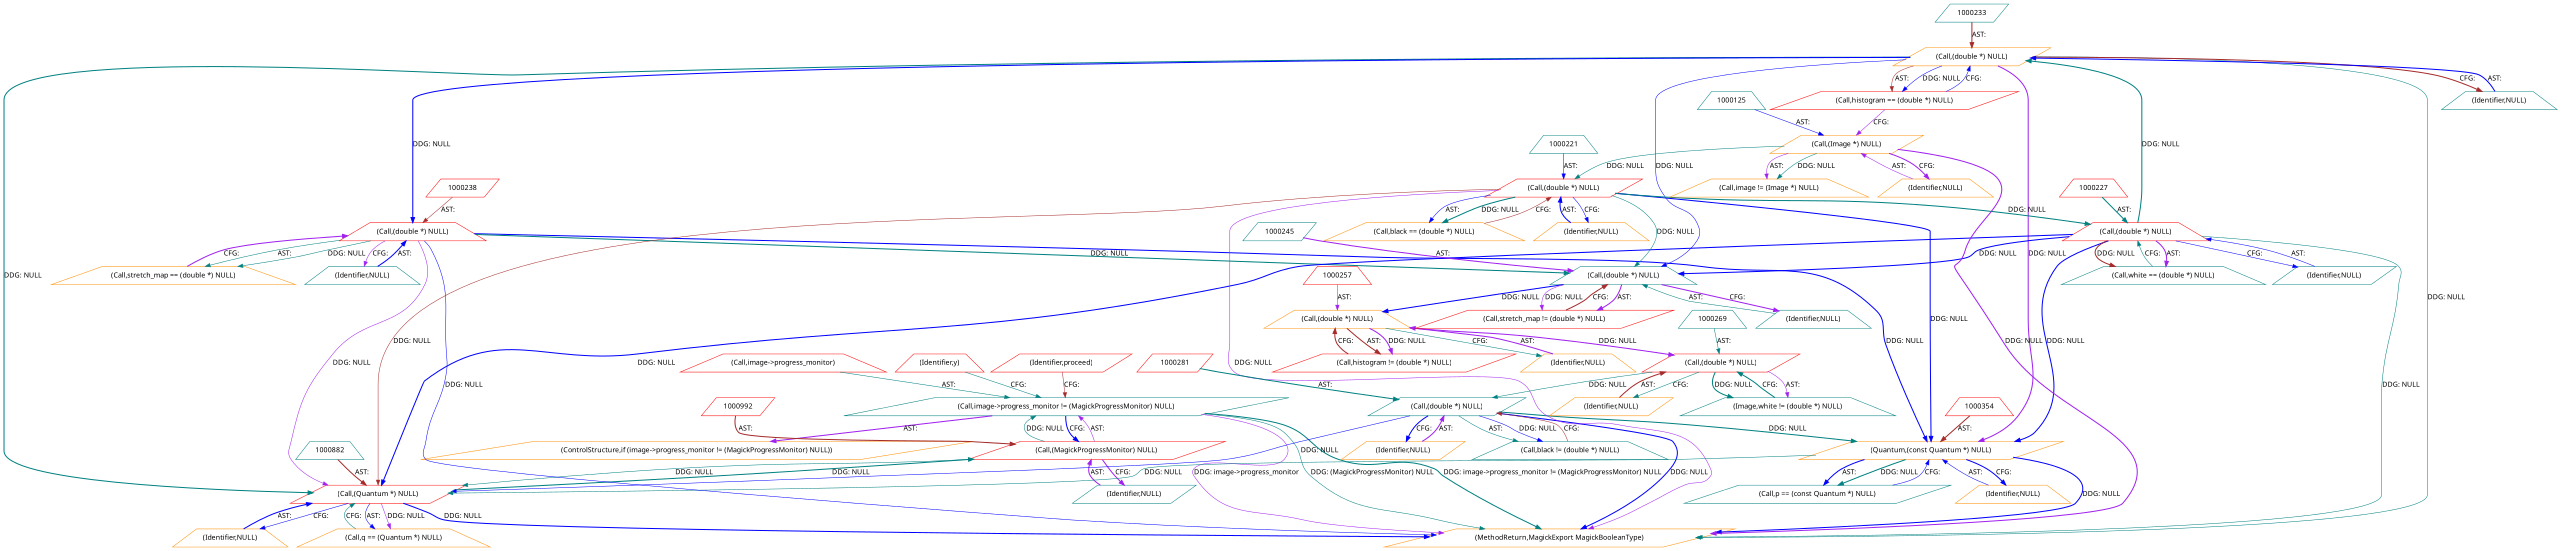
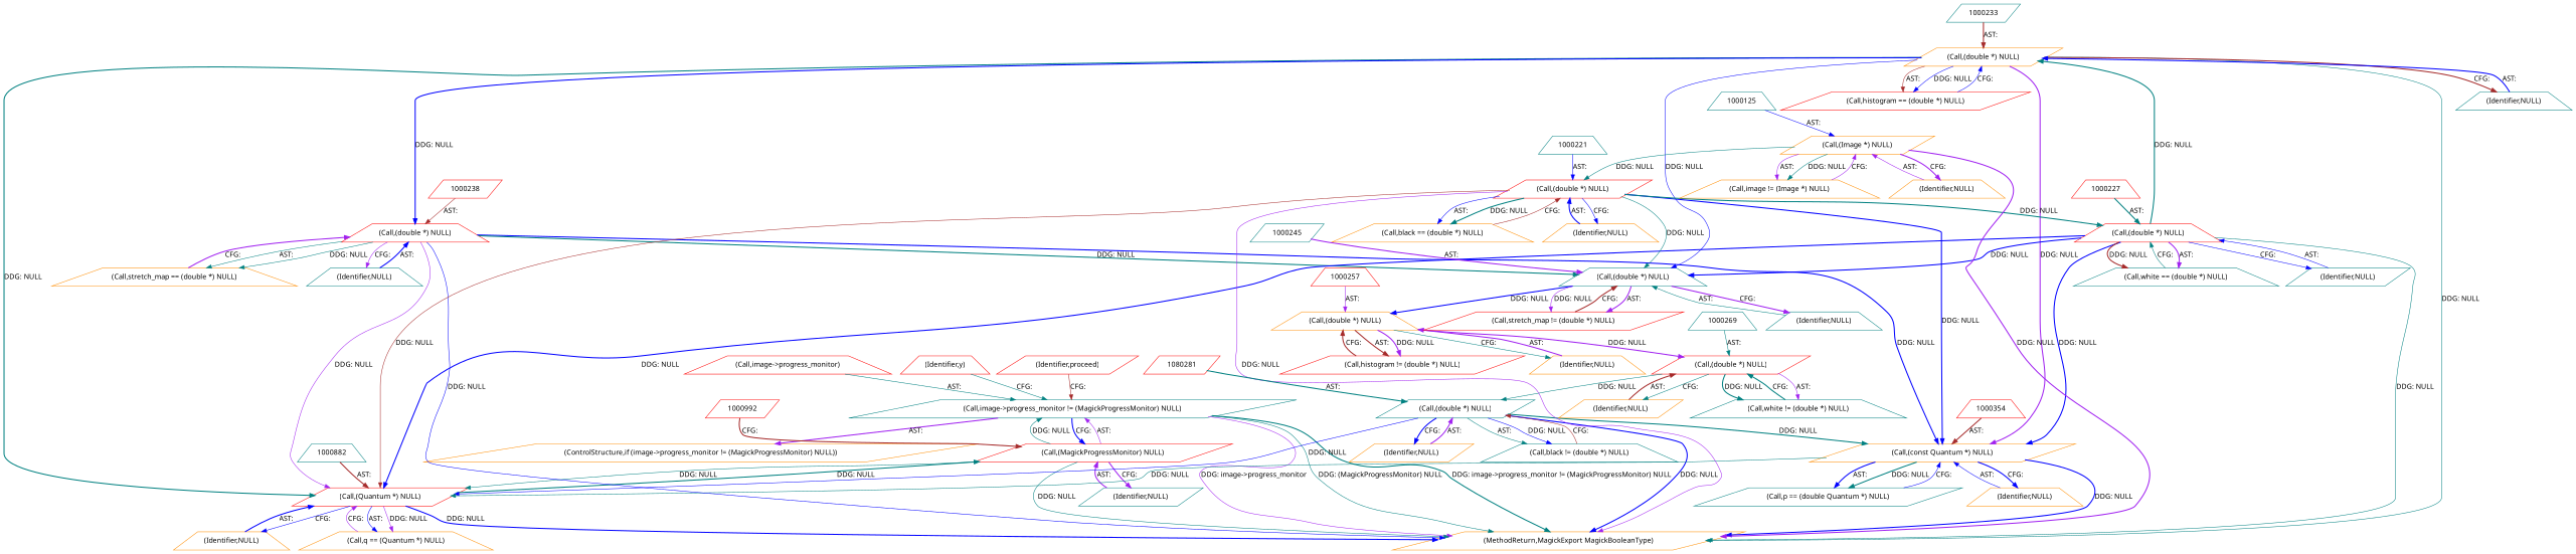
  digraph {
    fontname="Noto Sans"
    node [color=teal fontname="Noto Sans" shape=trapezium]
    edge [color=teal fontname="Noto Sans" style=bold]
    n1 [label="(Call,image->progress_monitor != (MagickProgressMonitor) NULL)" shape=parallelogram]
    n2 [color=red label="(Call,(MagickProgressMonitor) NULL)" shape=parallelogram]
    n3 [color=darkorange label="(ControlStructure,if (image->progress_monitor != (MagickProgressMonitor) NULL))" shape=parallelogram]
    n4 [color=darkorange label="(MethodReturn,MagickExport MagickBooleanType)" shape=parallelogram]
    n5 [color=red label="(Call,(Quantum *) NULL)" shape=parallelogram]
    n6 [label="(Identifier,NULL)" shape=parallelogram]
    n7 [color=darkorange label="(Call,q == (Quantum *) NULL)"]
    n8 [color=darkorange label="(Identifier,NULL)"]
    n9 [label="(Call,(double *) NULL)" shape=parallelogram]
-   n10 [color=darkorange label="(Quantum,(const Quantum *) NULL)" shape=parallelogram]
+   n10 [color=darkorange label="(Call,(const Quantum *) NULL)" shape=parallelogram]
    n11 [color=darkorange label="(Identifier,NULL)" shape=parallelogram]
    n12 [label="(Call,black != (double *) NULL)"]
-   n13 [label="(Call,p == (const Quantum *) NULL)" shape=parallelogram]
+   n13 [label="(Call,p == (double Quantum *) NULL)" shape=parallelogram]
    n14 [color=darkorange label="(Identifier,NULL)"]
    n15 [color=red label="(Call,(double *) NULL)" shape=parallelogram]
-   n16 [label="(Image,white != (double *) NULL)"]
+   n16 [label="(Call,white != (double *) NULL)"]
    n17 [color=darkorange label="(Identifier,NULL)" shape=parallelogram]
    n18 [color=darkorange label="(Call,(double *) NULL)"]
    n19 [color=darkorange label="(Identifier,NULL)"]
    n20 [color=red label="(Call,histogram != (double *) NULL)" shape=parallelogram]
    n21 [label="(Call,(double *) NULL)"]
    n22 [color=red label="(Call,stretch_map != (double *) NULL)" shape=parallelogram]
    n23 [label="(Identifier,NULL)"]
    n24 [color=red label="(Call,(double *) NULL)"]
    n25 [label="(Identifier,NULL)"]
    n26 [color=darkorange label="(Call,stretch_map == (double *) NULL)"]
    n27 [color=darkorange label="(Call,(double *) NULL)" shape=parallelogram]
    n28 [color=red label="(Call,histogram == (double *) NULL)" shape=parallelogram]
    n29 [label="(Identifier,NULL)"]
    n30 [color=red label="(Call,(double *) NULL)"]
    n31 [label="(Call,white == (double *) NULL)"]
    n32 [label="(Identifier,NULL)" shape=parallelogram]
    n33 [color=red label="(Call,(double *) NULL)" shape=parallelogram]
    n34 [color=darkorange label="(Call,black == (double *) NULL)"]
    n35 [color=darkorange label="(Identifier,NULL)"]
    n36 [color=darkorange label="(Call,(Image *) NULL)" shape=parallelogram]
    n37 [color=darkorange label="(Identifier,NULL)"]
    n38 [color=darkorange label="(Call,image != (Image *) NULL)"]
    n39 [color=red label="(Identifier,y)"]
    n40 [color=red label="(Identifier,proceed)" shape=parallelogram]
    n41 [color=red label="(Call,image->progress_monitor)"]
    1000992 [color=red shape=parallelogram]
    1000882
-   1000281 [color=red shape=parallelogram]
+   1000281 [color=red shape=parallelogram label=1080281]
    1000269
    1000257 [color=red]
    1000245 [shape=parallelogram]
    1000238 [color=red shape=parallelogram]
    1000233 [shape=parallelogram]
    1000227 [color=red]
    1000221
    1000125
    1000354 [color=red]
    n1 -> n2 [color=blue label="CFG: "]
    n1 -> n3 [color=purple label="AST: "]
    n1 -> n4 [color=purple label="DDG: image->progress_monitor" style=solid]
    n1 -> n4 [label="DDG: (MagickProgressMonitor) NULL" style=solid]
    n1 -> n4 [label="DDG: image->progress_monitor != (MagickProgressMonitor) NULL"]
    n2 -> n1 [color=purple label="AST: " style=solid]
    n2 -> n1 [label="DDG: NULL" style=solid]
+   n2 -> n4 [label="DDG: NULL" style=solid]
    n2 -> n5 [label="DDG: NULL" style=solid]
    n2 -> n6 [color=purple label="CFG: "]
    n5 -> n2 [label="DDG: NULL"]
    n5 -> n4 [color=blue label="DDG: NULL"]
    n5 -> n7 [color=blue label="AST: " style=solid]
    n5 -> n7 [color=purple label="DDG: NULL" style=solid]
    n5 -> n8 [color=blue label="CFG: " style=solid]
    n6 -> n2 [color=purple label="AST: "]
-   n7 -> n5 [label="CFG: " style=solid]
+   n7 -> n5 [color=purple label="CFG: " style=solid]
    n8 -> n5 [color=blue label="AST: "]
    n9 -> n4 [color=blue label="DDG: NULL"]
    n9 -> n5 [color=blue label="DDG: NULL" style=solid]
    n9 -> n10 [label="DDG: NULL"]
    n9 -> n11 [color=blue label="CFG: "]
    n9 -> n12 [label="AST: " style=solid]
    n9 -> n12 [color=blue label="DDG: NULL" style=solid]
    n10 -> n4 [color=blue label="DDG: NULL"]
    n10 -> n5 [label="DDG: NULL" style=solid]
    n10 -> n13 [color=blue label="AST: "]
    n10 -> n13 [label="DDG: NULL"]
    n10 -> n14 [color=blue label="CFG: "]
    n11 -> n9 [color=purple label="AST: "]
    n12 -> n9 [color=brown label="CFG: " style=solid]
    n13 -> n10 [color=blue label="CFG: " style=solid]
    n14 -> n10 [color=blue label="AST: " style=solid]
    n15 -> n9 [label="DDG: NULL" style=solid]
    n15 -> n16 [color=purple label="AST: " style=solid]
    n15 -> n16 [label="DDG: NULL"]
    n15 -> n17 [label="CFG: " style=solid]
    n16 -> n15 [label="CFG: "]
    n17 -> n15 [color=brown label="AST: "]
    n18 -> n15 [color=purple label="DDG: NULL"]
    n18 -> n19 [label="CFG: " style=solid]
    n18 -> n20 [color=brown label="AST: "]
    n18 -> n20 [color=purple label="DDG: NULL"]
    n19 -> n18 [color=purple label="AST: "]
    n20 -> n18 [color=brown label="CFG: "]
    n21 -> n18 [color=blue label="DDG: NULL"]
    n21 -> n22 [color=purple label="AST: "]
    n21 -> n22 [color=purple label="DDG: NULL" style=solid]
    n21 -> n23 [color=purple label="CFG: "]
    n22 -> n21 [color=brown label="CFG: "]
    n23 -> n21 [label="AST: " style=solid]
    n24 -> n4 [color=blue label="DDG: NULL" style=solid]
    n24 -> n5 [color=purple label="DDG: NULL" style=solid]
    n24 -> n10 [color=blue label="DDG: NULL"]
    n24 -> n21 [label="DDG: NULL"]
    n24 -> n25 [color=purple label="CFG: " style=solid]
    n24 -> n26 [label="AST: " style=solid]
    n24 -> n26 [label="DDG: NULL" style=solid]
    n25 -> n24 [color=blue label="AST: "]
    n26 -> n24 [color=purple label="CFG: "]
    n27 -> n4 [label="DDG: NULL" style=solid]
    n27 -> n5 [label="DDG: NULL"]
    n27 -> n10 [color=purple label="DDG: NULL"]
    n27 -> n21 [color=blue label="DDG: NULL" style=solid]
    n27 -> n24 [color=blue label="DDG: NULL"]
    n27 -> n28 [color=brown label="AST: " style=solid]
    n27 -> n28 [color=blue label="DDG: NULL" style=solid]
    n27 -> n29 [color=brown label="CFG: "]
    n28 -> n27 [color=blue label="CFG: " style=solid]
    n29 -> n27 [color=blue label="AST: "]
    n30 -> n4 [label="DDG: NULL" style=solid]
    n30 -> n5 [color=blue label="DDG: NULL"]
    n30 -> n10 [color=blue label="DDG: NULL"]
    n30 -> n21 [color=blue label="DDG: NULL"]
    n30 -> n27 [label="DDG: NULL"]
    n30 -> n31 [color=purple label="AST: "]
    n30 -> n31 [color=brown label="DDG: NULL"]
    n30 -> n32 [color=blue label="CFG: " style=solid]
    n31 -> n30 [label="CFG: " style=solid]
    n32 -> n30 [color=blue label="AST: " style=solid]
    n33 -> n4 [color=purple label="DDG: NULL" style=solid]
    n33 -> n5 [color=brown label="DDG: NULL" style=solid]
    n33 -> n10 [color=blue label="DDG: NULL"]
    n33 -> n21 [label="DDG: NULL" style=solid]
    n33 -> n30 [label="DDG: NULL"]
    n33 -> n34 [color=blue label="AST: " style=solid]
    n33 -> n34 [label="DDG: NULL"]
    n33 -> n35 [color=blue label="CFG: " style=solid]
    n34 -> n33 [color=brown label="CFG: " style=solid]
    n35 -> n33 [color=blue label="AST: "]
    n36 -> n4 [color=purple label="DDG: NULL"]
    n36 -> n33 [label="DDG: NULL" style=solid]
    n36 -> n37 [color=purple label="CFG: "]
    n36 -> n38 [color=purple label="AST: " style=solid]
    n36 -> n38 [label="DDG: NULL" style=solid]
    n37 -> n36 [color=purple label="AST: " style=solid]
-   n28 -> n36 [color=purple label="CFG: " style=solid]
+   n38 -> n36 [color=purple label="CFG: " style=solid]
    n39 -> n1 [label="CFG: " style=solid]
    n40 -> n1 [color=brown label="CFG: " style=solid]
    n41 -> n1 [label="AST: " style=solid]
-   1000992 -> n2 [color=brown label="AST: "]
+   1000992 -> n2 [color=brown label="CFG: "]
    1000882 -> n5 [color=brown label="AST: "]
    1000281 -> n9 [label="AST: "]
    1000269 -> n15 [label="AST: " style=solid]
    1000257 -> n18 [color=purple label="AST: " style=solid]
    1000245 -> n21 [color=purple label="AST: "]
    1000238 -> n24 [color=brown label="AST: " style=solid]
    1000233 -> n27 [color=brown label="AST: "]
    1000227 -> n30 [label="AST: "]
    1000221 -> n33 [color=blue label="AST: " style=solid]
    1000125 -> n36 [color=blue label="AST: " style=solid]
    1000354 -> n10 [color=brown label="AST: "]
  }
